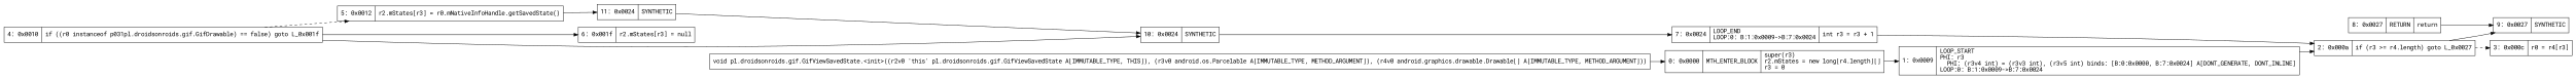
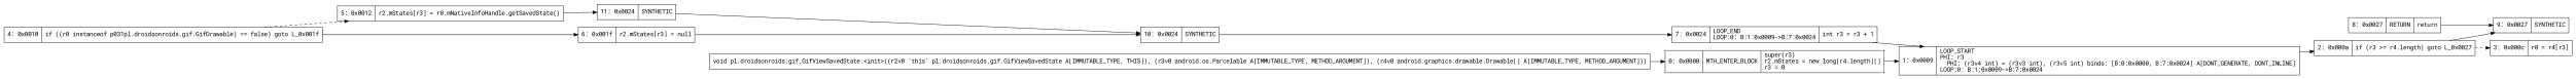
  digraph {
    fontname="Roboto Mono"
    rankdir=LR
    node [fontname="Roboto Mono" shape=record]
    edge [fontname="Roboto Mono"]
    n1 [label="{0\:\ 0x0000|MTH_ENTER_BLOCK\l|super(r3)\lr2.mStates = new long[r4.length][]\lr3 = 0\l}"]
    n2 [label="{1\:\ 0x0009|LOOP_START\lPHI: r3 \l  PHI: (r3v4 int) = (r3v3 int), (r3v5 int) binds: [B:0:0x0000, B:7:0x0024] A[DONT_GENERATE, DONT_INLINE]\lLOOP:0: B:1:0x0009\-\>B:7:0x0024\l}"]
    n3 [label="{2\:\ 0x000a|if (r3 \>= r4.length) goto L_0x0027\l}"]
    n4 [label="{3\:\ 0x000c|r0 = r4[r3]\l}"]
    n5 [label="{9\:\ 0x0027|SYNTHETIC\l}"]
    n6 [label="{4\:\ 0x0010|if ((r0 instanceof p031pl.droidsonroids.gif.GifDrawable) == false) goto L_0x001f\l}"]
    n7 [label="{5\:\ 0x0012|r2.mStates[r3] = r0.mNativeInfoHandle.getSavedState()\l}"]
    n8 [label="{6\:\ 0x001f|r2.mStates[r3] = null\l}"]
    n9 [label="{11\:\ 0x0024|SYNTHETIC\l}"]
    n10 [label="{10\:\ 0x0024|SYNTHETIC\l}"]
    n11 [label="{7\:\ 0x0024|LOOP_END\lLOOP:0: B:1:0x0009\-\>B:7:0x0024\l|int r3 = r3 + 1\l}"]
    n12 [label="{8\:\ 0x0027|RETURN\l|return\l}"]
    n13 [label="{void pl.droidsonroids.gif.GifViewSavedState.\<init\>((r2v0 'this' pl.droidsonroids.gif.GifViewSavedState A[IMMUTABLE_TYPE, THIS]), (r3v0 android.os.Parcelable A[IMMUTABLE_TYPE, METHOD_ARGUMENT]), (r4v0 android.graphics.drawable.Drawable[] A[IMMUTABLE_TYPE, METHOD_ARGUMENT])) }"]
    n1 -> n2
    n2 -> n3
    n3 -> n4 [style=dashed]
    n3 -> n5
    n6 -> n7 [style=dashed]
    n6 -> n8
    n7 -> n9
-   n6 -> n10
+   n8 -> n10
    n9 -> n10
    n10 -> n11
-   n11 -> n3
+   n11 -> n2
    n12 -> n5
    n13 -> n1
  }
